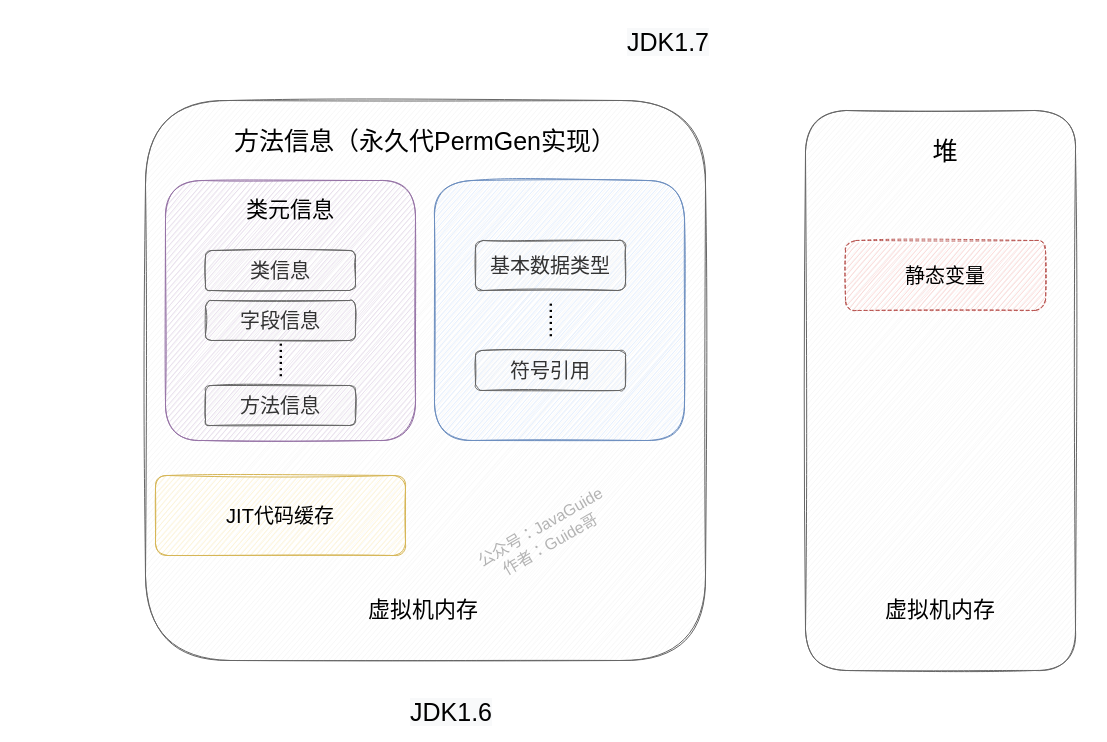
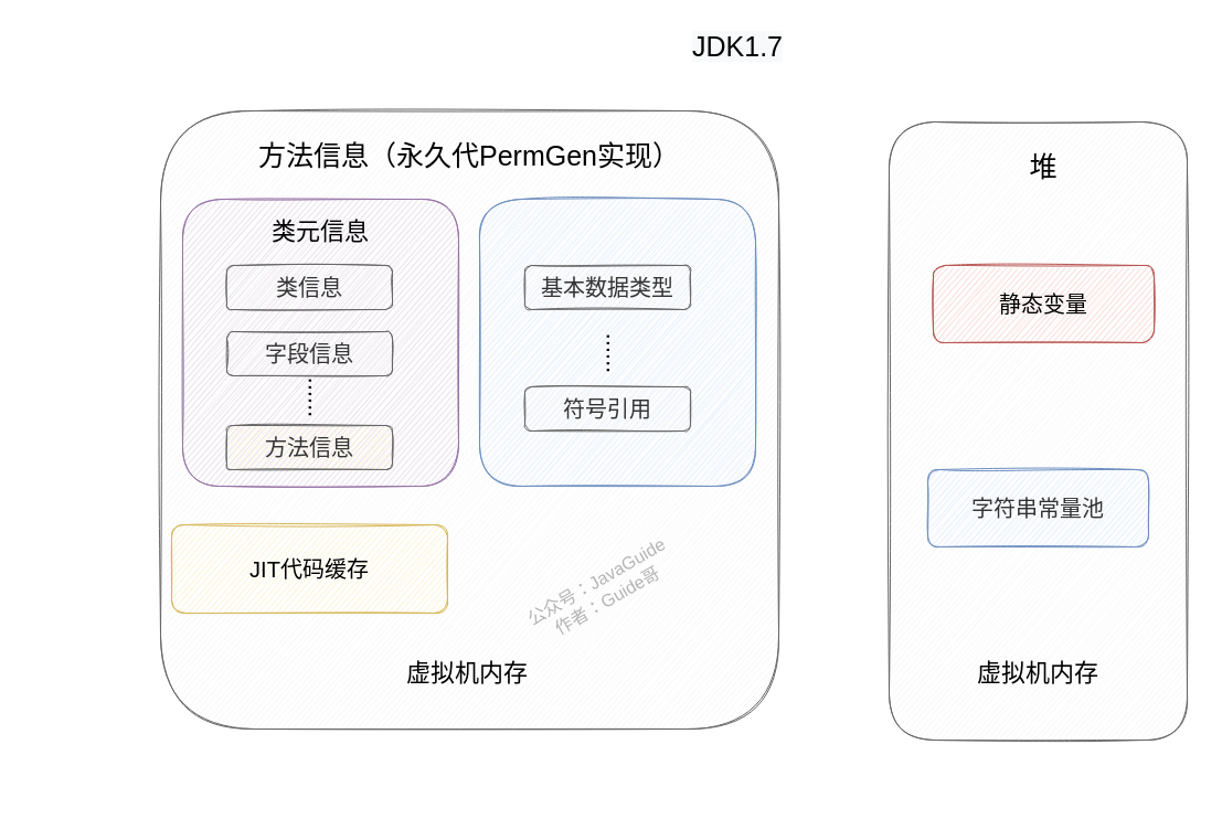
  <mxCell id="0" />
  <mxCell id="1" parent="0" />
  <mxCell id="2" value="" style="rounded=1;whiteSpace=wrap;html=1;fillColor=#f5f5f5;strokeColor=#666666;sketch=1;fontSize=20;fontColor=#333333;" vertex="1" parent="1"><mxGeometry y="100" width="560" height="560" as="geometry" x="145" /></mxCell>
  <mxCell id="3" value="方法信息（永久代PermGen实现）" style="text;html=1;strokeColor=none;fillColor=none;align=center;verticalAlign=middle;whiteSpace=wrap;rounded=0;fontSize=25;" vertex="1" parent="1"><mxGeometry x="20" y="130" width="810" height="20" as="geometry" /></mxCell>
  <mxCell id="4" value="JIT代码缓存" style="rounded=1;whiteSpace=wrap;html=1;fillColor=#fff2cc;strokeColor=#d6b656;sketch=1;fontSize=20;" vertex="1" parent="1"><mxGeometry x="155" y="475" width="250" height="80" as="geometry" /></mxCell>
  <mxCell id="5" value="" style="rounded=1;whiteSpace=wrap;html=1;fillColor=#e1d5e7;strokeColor=#9673a6;sketch=1;fontSize=20;" vertex="1" parent="1"><mxGeometry x="165" y="180" width="250" height="260" as="geometry" /></mxCell>
  <mxCell id="6" value="类元信息" style="text;html=1;strokeColor=none;fillColor=none;align=center;verticalAlign=middle;whiteSpace=wrap;rounded=0;fontSize=22;" vertex="1" parent="1"><mxGeometry x="150" y="200" width="280" height="20" as="geometry" /></mxCell>
- <mxCell id="7" value="类信息" style="rounded=1;whiteSpace=wrap;html=1;fillColor=#f5f5f5;strokeColor=#666666;sketch=1;fontSize=20;fontColor=#333333;" vertex="1" parent="1"><mxGeometry x="205" y="250" width="150" height="40" as="geometry" /></mxCell>
+ <mxCell id="7" value="类信息" style="rounded=1;whiteSpace=wrap;html=1;fillColor=#f5f5f5;strokeColor=#666666;sketch=1;fontSize=20;fontColor=#333333;" vertex="1" parent="1"><mxGeometry x="205" y="240" width="150" height="40" as="geometry" /></mxCell>
  <mxCell id="8" value="字段信息" style="rounded=1;whiteSpace=wrap;html=1;fillColor=#f5f5f5;strokeColor=#666666;sketch=1;fontSize=20;fontColor=#333333;" vertex="1" parent="1"><mxGeometry x="205" y="300" width="150" height="40" as="geometry" /></mxCell>
- <mxCell id="9" value="方法信息" style="rounded=1;whiteSpace=wrap;html=1;fillColor=#f5f5f5;strokeColor=#666666;sketch=1;fontSize=20;fontColor=#333333;" vertex="1" parent="1"><mxGeometry x="205" y="385" width="150" height="40" as="geometry" /></mxCell>
+ <mxCell id="9" value="方法信息" style="rounded=1;whiteSpace=wrap;html=1;fillColor=#fff2cc;strokeColor=#666666;sketch=1;fontSize=20;fontColor=#333333;" vertex="1" parent="1"><mxGeometry x="205" y="385" width="150" height="40" as="geometry" /></mxCell>
  <mxCell id="10" value="......" style="text;html=1;strokeColor=none;fillColor=none;align=center;verticalAlign=middle;whiteSpace=wrap;rounded=0;fontSize=22;horizontal=0;" vertex="1" parent="1"><mxGeometry x="255" y="350" width="40" height="20" as="geometry" /></mxCell>
  <mxCell id="11" value="虚拟机内存" style="text;html=1;strokeColor=none;fillColor=none;align=center;verticalAlign=middle;whiteSpace=wrap;rounded=0;fontSize=22;" vertex="1" parent="1"><mxGeometry x="355" y="600" width="136" height="20" as="geometry" /></mxCell>
  <mxCell id="12" value="" style="rounded=1;whiteSpace=wrap;html=1;fillColor=#f5f5f5;strokeColor=#666666;sketch=1;fontSize=20;fontColor=#333333;" vertex="1" parent="1"><mxGeometry x="805" y="110" width="270" height="560" as="geometry" /></mxCell>
- <mxCell id="13" value="静态变量" style="rounded=1;whiteSpace=wrap;html=1;fillColor=#f8cecc;strokeColor=#b85450;sketch=1;fontSize=20;dashed=1;" vertex="1" parent="1"><mxGeometry x="845" y="240" width="200" height="70" as="geometry" /></mxCell>
+ <mxCell id="13" value="静态变量" style="rounded=1;whiteSpace=wrap;html=1;fillColor=#f8cecc;strokeColor=#b85450;sketch=1;fontSize=20;" vertex="1" parent="1"><mxGeometry x="845" y="240" width="200" height="70" as="geometry" /></mxCell>
  <mxCell id="14" value="堆" style="text;html=1;strokeColor=none;fillColor=none;align=center;verticalAlign=middle;whiteSpace=wrap;rounded=0;fontSize=25;" vertex="1" parent="1"><mxGeometry x="805" y="140" width="280" height="20" as="geometry" /></mxCell>
+ <mxCell id="15" value="&lt;span style=&quot;color: rgb(51 , 51 , 51)&quot;&gt;字符串常量池&lt;/span&gt;" style="rounded=1;whiteSpace=wrap;html=1;fillColor=#dae8fc;strokeColor=#6c8ebf;sketch=1;fontSize=20;" vertex="1" parent="1"><mxGeometry x="840" y="425" width="200" height="70" as="geometry" /></mxCell>
  <mxCell id="16" value="公众号：JavaGuide&lt;br style=&quot;font-size: 16px;&quot;&gt;作者：Guide哥" style="text;html=1;strokeColor=none;fillColor=none;align=center;verticalAlign=middle;whiteSpace=wrap;rounded=0;labelBackgroundColor=none;fontSize=16;fontColor=#B3B3B3;rotation=-30;sketch=1;" vertex="1" parent="1"><mxGeometry x="455" y="530" width="180" height="10" as="geometry" /></mxCell>
  <mxCell id="17" value="虚拟机内存" style="text;html=1;strokeColor=none;fillColor=none;align=center;verticalAlign=middle;whiteSpace=wrap;rounded=0;fontSize=22;" vertex="1" parent="1"><mxGeometry x="872" y="600" width="136" height="20" as="geometry" /></mxCell>
  <mxCell id="18" value="" style="rounded=1;whiteSpace=wrap;html=1;fillColor=#dae8fc;strokeColor=#6c8ebf;sketch=1;fontSize=20;" vertex="1" parent="1"><mxGeometry x="434" y="180" width="250" height="260" as="geometry" /></mxCell>
- <mxCell id="19" value="&lt;span&gt;基本数据类型&lt;/span&gt;" style="rounded=1;whiteSpace=wrap;html=1;fillColor=#f5f5f5;strokeColor=#666666;sketch=1;fontSize=20;fontColor=#333333;" vertex="1" parent="1"><mxGeometry x="475" y="240" width="150" height="50" as="geometry" /></mxCell>
+ <mxCell id="19" value="&lt;span&gt;基本数据类型&lt;/span&gt;" style="rounded=1;whiteSpace=wrap;html=1;fillColor=#f5f5f5;strokeColor=#666666;sketch=1;fontSize=20;fontColor=#333333;" vertex="1" parent="1"><mxGeometry x="475" y="240" width="150" height="40" as="geometry" /></mxCell>
  <mxCell id="20" value="符号引用" style="rounded=1;whiteSpace=wrap;html=1;fillColor=#f5f5f5;strokeColor=#666666;sketch=1;fontSize=20;fontColor=#333333;" vertex="1" parent="1"><mxGeometry x="475" y="350" width="150" height="40" as="geometry" /></mxCell>
  <mxCell id="21" value="......" style="text;html=1;strokeColor=none;fillColor=none;align=center;verticalAlign=middle;whiteSpace=wrap;rounded=0;fontSize=22;horizontal=0;" vertex="1" parent="1"><mxGeometry x="525" y="310" width="40" height="20" as="geometry" /></mxCell>
- <mxCell id="22" value="&lt;meta charset=&quot;utf-8&quot;&gt;&lt;span style=&quot;color: rgb(0, 0, 0); font-family: helvetica; font-size: 25px; font-style: normal; font-weight: 400; letter-spacing: normal; text-align: center; text-indent: 0px; text-transform: none; word-spacing: 0px; background-color: rgb(248, 249, 250); display: inline; float: none;&quot;&gt;JDK1.6&lt;/span&gt;" style="text;whiteSpace=wrap;html=1;" vertex="1" parent="1"><mxGeometry x="408" y="690" width="110" height="30" as="geometry" /></mxCell>
  <mxCell id="23" value="&lt;span style=&quot;color: rgb(0 , 0 , 0) ; font-family: &amp;#34;helvetica&amp;#34; ; font-size: 25px ; font-style: normal ; font-weight: 400 ; letter-spacing: normal ; text-align: center ; text-indent: 0px ; text-transform: none ; word-spacing: 0px ; background-color: rgb(248 , 249 , 250) ; display: inline ; float: none&quot;&gt;JDK1.7&lt;/span&gt;" style="text;whiteSpace=wrap;html=1;" vertex="1" parent="1"><mxGeometry x="625" y="20" width="130" height="30" as="geometry" /></mxCell>
